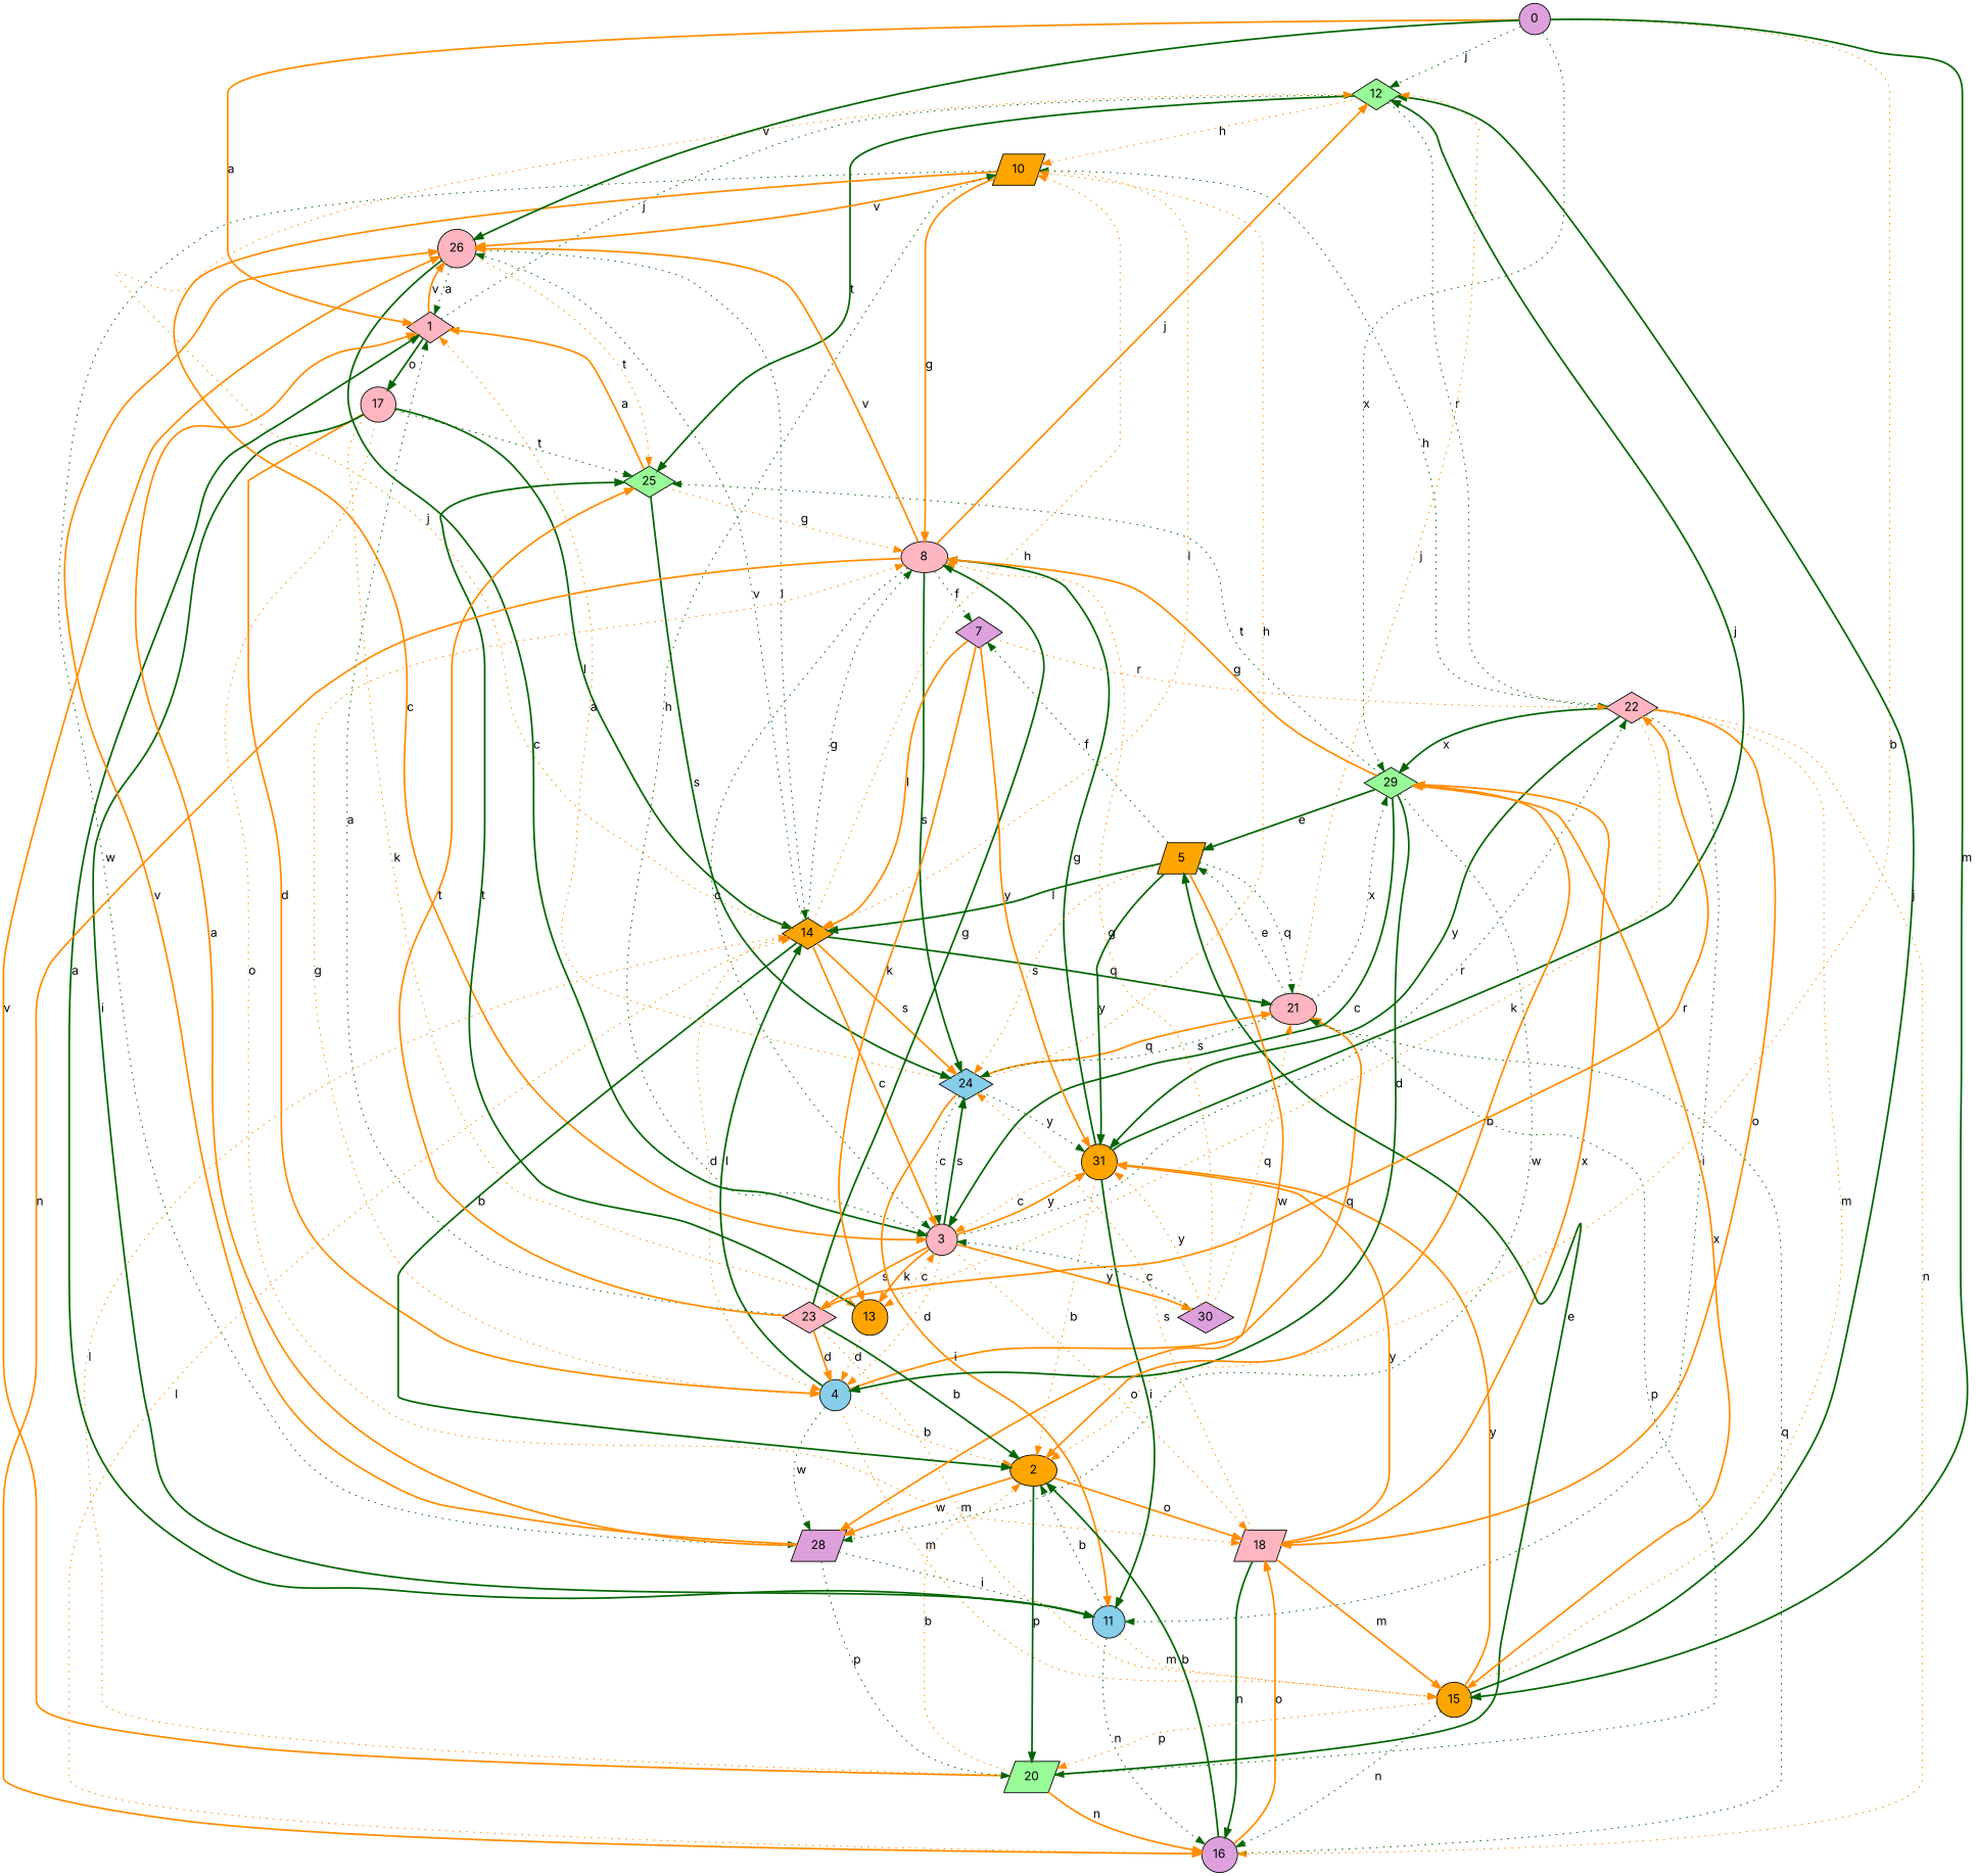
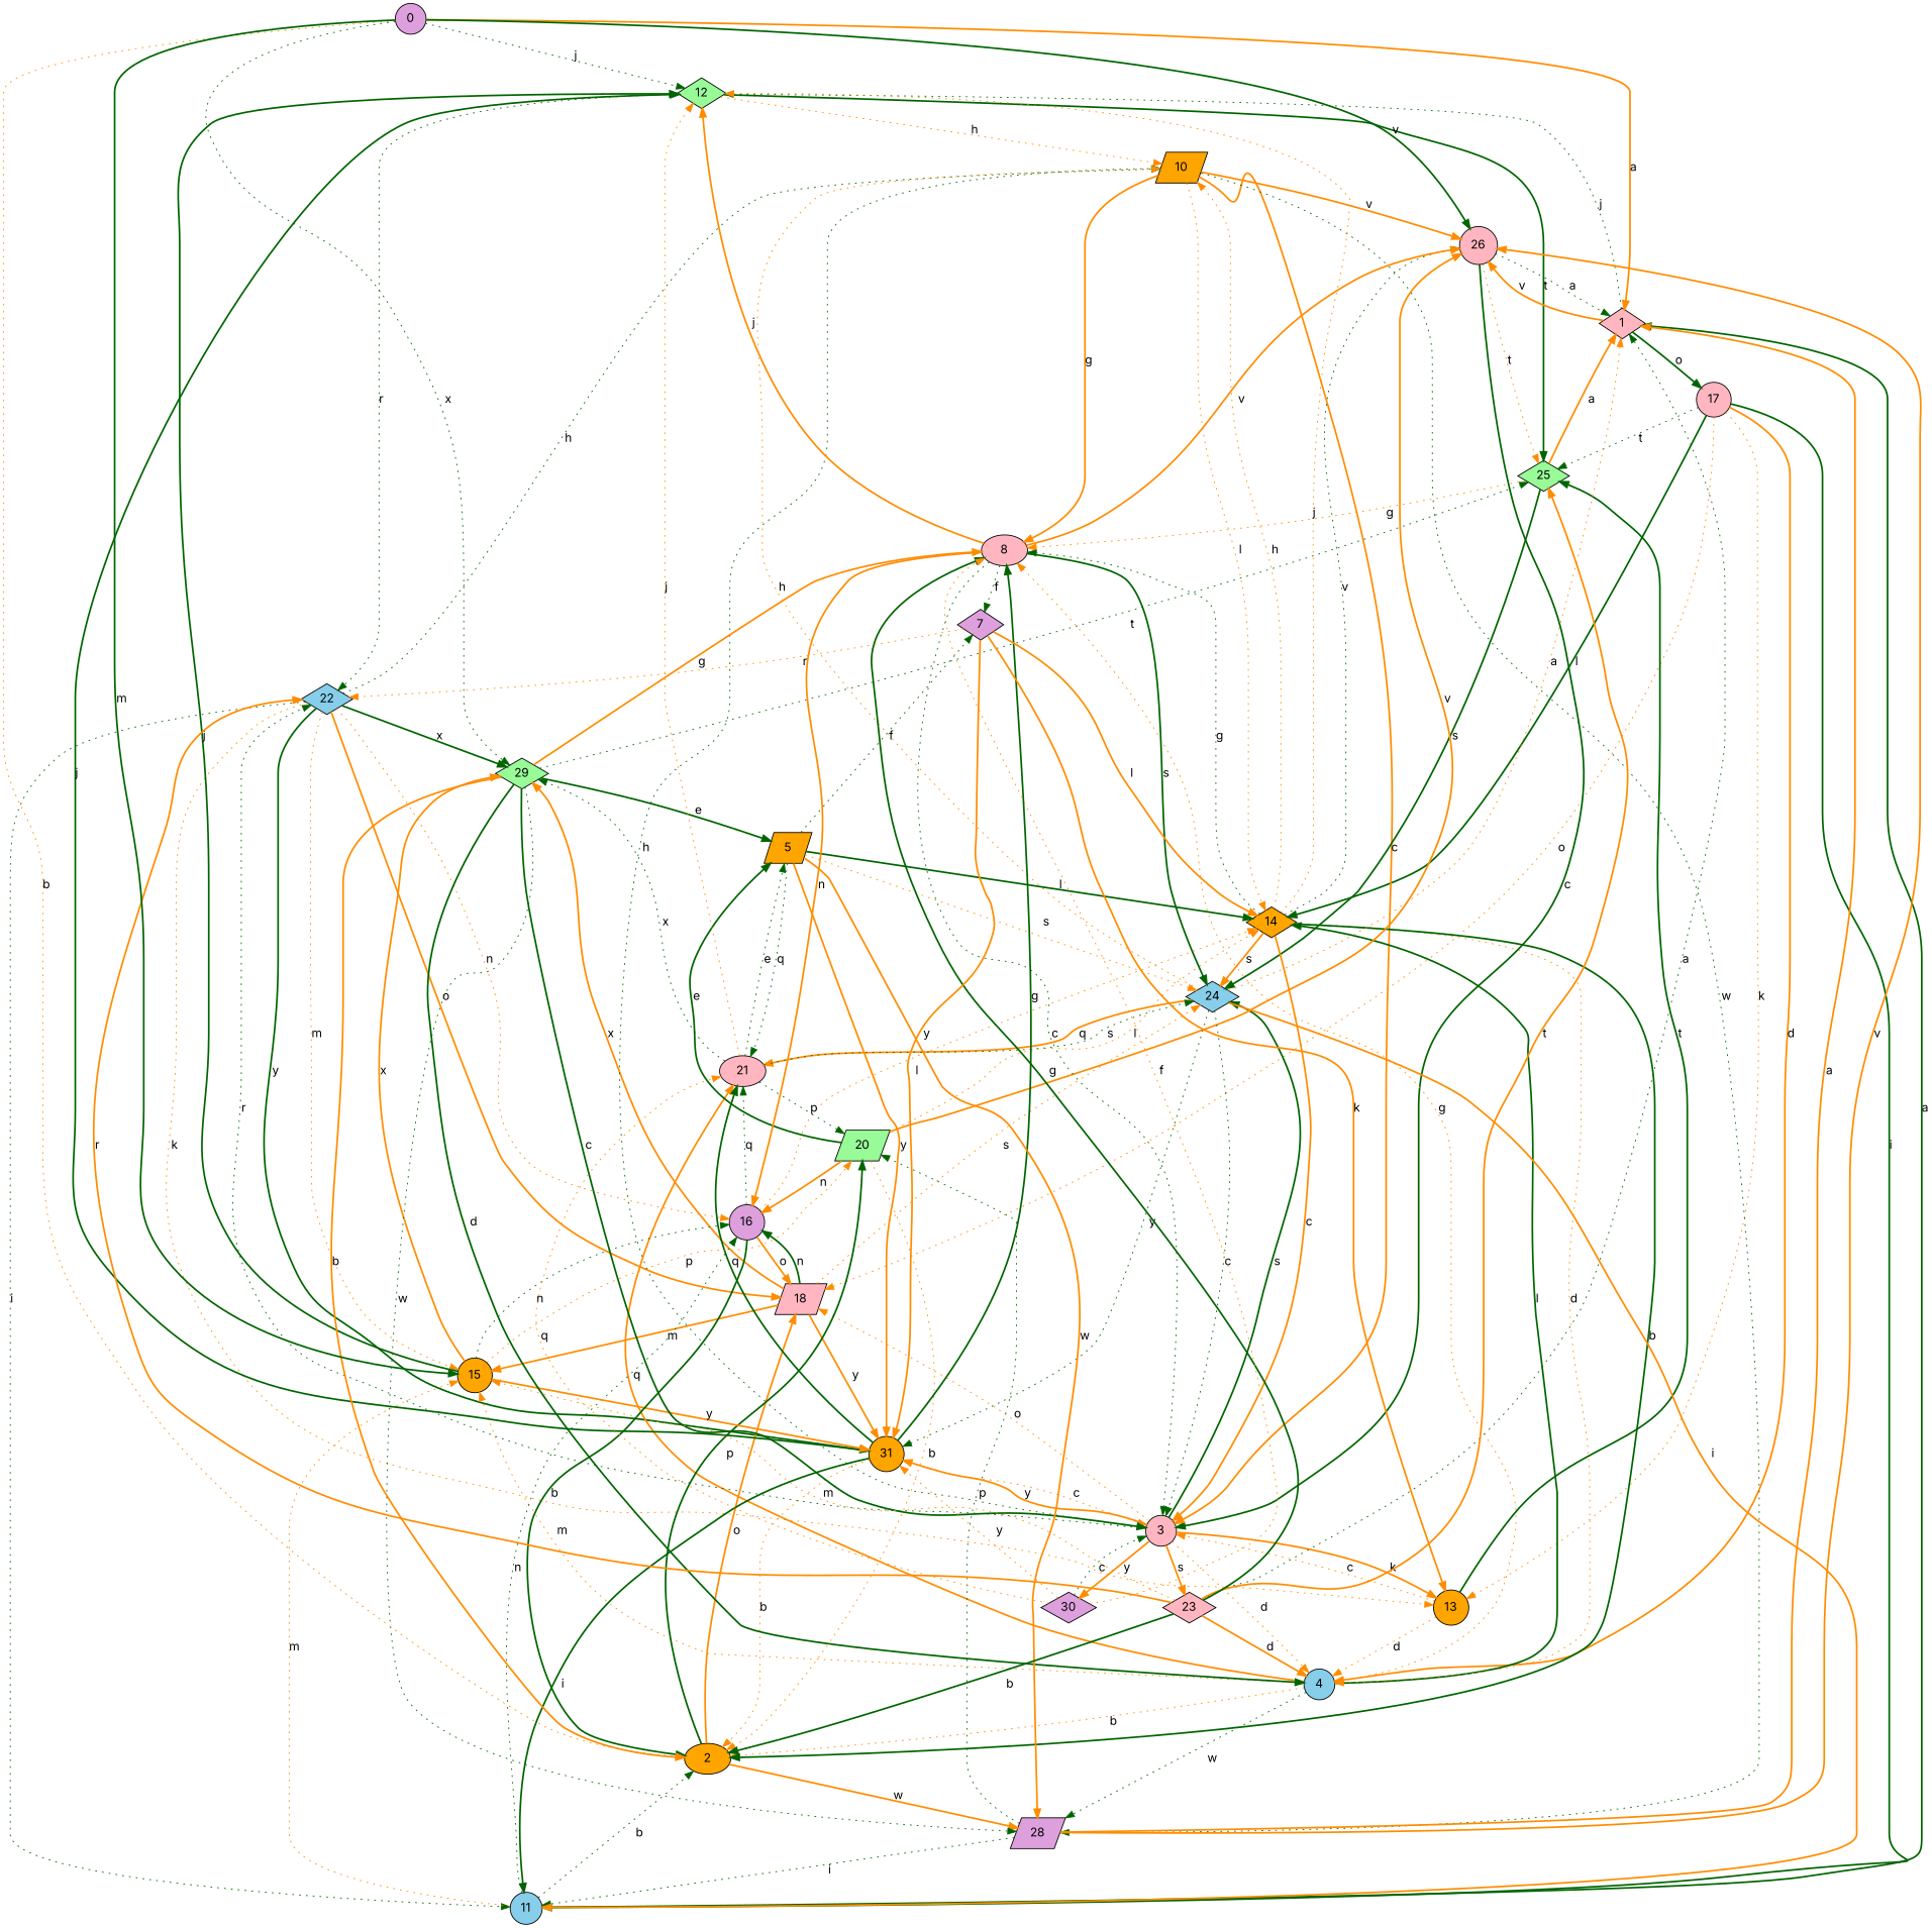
  strict digraph {
    fontname=Inter
    node [fillcolor=lightpink fontname=Inter shape=diamond style=filled]
    edge [color=darkorange fontname=Inter style=bold]
    12 [fillcolor=palegreen]
    1
    17 [shape=circle]
    26 [shape=circle]
    10 [fillcolor=orange shape=parallelogram]
-   22
+   22 [fillcolor=skyblue]
    25 [fillcolor=palegreen]
    18 [shape=parallelogram]
    4 [fillcolor=skyblue shape=circle]
    13 [fillcolor=orange shape=circle]
    14 [fillcolor=orange]
    11 [fillcolor=skyblue shape=circle]
    3 [shape=circle]
    2 [fillcolor=orange shape=ellipse]
    20 [fillcolor=palegreen shape=parallelogram]
    28 [fillcolor=plum shape=parallelogram]
    24 [fillcolor=skyblue]
    31 [fillcolor=orange shape=circle]
    15 [fillcolor=orange shape=circle]
    16 [fillcolor=plum shape=circle]
    29 [fillcolor=palegreen]
    5 [fillcolor=orange shape=parallelogram]
    23
    30 [fillcolor=plum]
    8 [shape=ellipse]
    21 [shape=ellipse]
    7 [fillcolor=plum]
    0 [fillcolor=plum shape=circle]
    12 -> 10 [label=h style=dotted]
    12 -> 22 [color=darkgreen label=r style=dotted]
    12 -> 25 [color=darkgreen label=t]
    1 -> 12 [color=darkgreen label=j style=dotted]
    1 -> 17 [color=darkgreen label=o]
    1 -> 26 [label=v]
    17 -> 25 [color=darkgreen label=t style=dotted]
    17 -> 18 [label=o style=dotted]
    17 -> 4 [label=d]
    17 -> 13 [label=k style=dotted]
    17 -> 14 [color=darkgreen label=l]
    17 -> 11 [color=darkgreen label=i]
    26 -> 1 [color=darkgreen label=a style=dotted]
    26 -> 25 [label=t style=dotted]
-   26 -> 14 [color=darkgreen label=l style=dotted]
    26 -> 3 [color=darkgreen label=c]
    10 -> 26 [label=v]
    10 -> 14 [label=l style=dotted]
    10 -> 3 [label=c]
    10 -> 28 [color=darkgreen label=w style=dotted]
    10 -> 8 [label=g]
    22 -> 10 [color=darkgreen label=h style=dotted]
    22 -> 18 [label=o]
    22 -> 13 [label=k style=dotted]
    22 -> 11 [color=darkgreen label=i style=dotted]
    22 -> 31 [color=darkgreen label=y]
    22 -> 15 [label=m style=dotted]
    22 -> 16 [label=n style=dotted]
    22 -> 29 [color=darkgreen label=x]
    25 -> 1 [label=a]
    25 -> 24 [color=darkgreen label=s]
    25 -> 8 [label=g style=dotted]
    18 -> 24 [label=s style=dotted]
    18 -> 31 [label=y]
    18 -> 15 [label=m]
    18 -> 16 [color=darkgreen label=n]
    18 -> 29 [label=x]
    4 -> 14 [color=darkgreen label=l]
    4 -> 2 [label=b style=dotted]
    4 -> 28 [color=darkgreen label=w style=dotted]
    4 -> 15 [label=m style=dotted]
    4 -> 8 [label=g style=dotted]
    4 -> 21 [label=q]
    13 -> 25 [color=darkgreen label=t]
    13 -> 4 [label=d style=dotted]
    13 -> 3 [label=c style=dotted]
    14 -> 12 [label=j style=dotted]
    14 -> 26 [color=darkgreen label=v style=dotted]
    14 -> 10 [label=h style=dotted]
    14 -> 4 [label=d style=dotted]
    14 -> 3 [label=c]
    14 -> 2 [color=darkgreen label=b]
    14 -> 24 [label=s]
    14 -> 8 [color=darkgreen label=g style=dotted]
-   14 -> 21 [color=darkgreen label=q]
+   31 -> 21 [color=darkgreen label=q]
    11 -> 1 [color=darkgreen label=a]
    11 -> 2 [color=darkgreen label=b style=dotted]
    11 -> 15 [label=m style=dotted]
    11 -> 16 [color=darkgreen label=n style=dotted]
    3 -> 10 [color=darkgreen label=h style=dotted]
    3 -> 22 [color=darkgreen label=r style=dotted]
    3 -> 18 [label=o style=dotted]
    3 -> 4 [label=d style=dotted]
    3 -> 13 [label=k]
    3 -> 24 [color=darkgreen label=s]
    3 -> 31 [label=y]
    3 -> 23 [label=s]
    3 -> 30 [label=y]
    2 -> 18 [label=o]
    2 -> 20 [color=darkgreen label=p]
    2 -> 28 [label=w]
    20 -> 26 [label=v]
    20 -> 14 [label=l style=dotted]
    20 -> 2 [label=b style=dotted]
    20 -> 16 [label=n]
    20 -> 5 [color=darkgreen label=e]
    28 -> 1 [label=a]
    28 -> 26 [label=v]
    28 -> 11 [color=darkgreen label=i style=dotted]
    28 -> 20 [color=darkgreen label=p style=dotted]
    24 -> 1 [label=a style=dotted]
    24 -> 10 [label=h style=dotted]
    24 -> 11 [label=i]
    24 -> 3 [color=darkgreen label=c style=dotted]
    24 -> 31 [color=darkgreen label=y style=dotted]
    24 -> 21 [label=q]
    31 -> 12 [color=darkgreen label=j]
    31 -> 11 [color=darkgreen label=i]
    31 -> 3 [label=c style=dotted]
    31 -> 2 [label=b style=dotted]
    31 -> 8 [color=darkgreen label=g]
    15 -> 12 [color=darkgreen label=j]
    15 -> 20 [label=p style=dotted]
    15 -> 31 [label=y]
    15 -> 16 [color=darkgreen label=n style=dotted]
    15 -> 29 [label=x]
    16 -> 18 [label=o]
    16 -> 14 [label=l style=dotted]
    16 -> 2 [color=darkgreen label=b]
    16 -> 21 [color=darkgreen label=q style=dotted]
    29 -> 25 [color=darkgreen label=t style=dotted]
    29 -> 4 [color=darkgreen label=d]
    29 -> 3 [color=darkgreen label=c]
    29 -> 2 [label=b]
    29 -> 28 [color=darkgreen label=w style=dotted]
    29 -> 5 [color=darkgreen label=e]
    29 -> 8 [label=g]
    5 -> 14 [color=darkgreen label=l]
    5 -> 28 [label=w]
    5 -> 24 [label=s style=dotted]
-   5 -> 31 [color=darkgreen label=y]
+   5 -> 31 [label=y]
    5 -> 21 [color=darkgreen label=q style=dotted]
    5 -> 7 [color=darkgreen label=f style=dotted]
    23 -> 1 [color=darkgreen label=a style=dotted]
    23 -> 22 [label=r]
    23 -> 25 [label=t]
    23 -> 4 [label=d]
    23 -> 2 [color=darkgreen label=b]
    23 -> 15 [label=m style=dotted]
    23 -> 8 [color=darkgreen label=g]
    30 -> 3 [color=darkgreen label=c style=dotted]
    30 -> 31 [label=y style=dotted]
-   30 -> 8 [label=g style=dotted]
+   30 -> 8 [label=f style=dotted]
    30 -> 21 [label=q style=dotted]
    8 -> 12 [label=j]
    8 -> 26 [label=v]
    8 -> 3 [color=darkgreen label=c style=dotted]
    8 -> 24 [color=darkgreen label=s]
    8 -> 16 [label=n]
    8 -> 7 [color=darkgreen label=f style=dotted]
    21 -> 12 [label=j style=dotted]
    21 -> 20 [color=darkgreen label=p style=dotted]
    21 -> 24 [color=darkgreen label=s style=dotted]
    21 -> 29 [color=darkgreen label=x style=dotted]
    21 -> 5 [color=darkgreen label=e style=dotted]
    7 -> 22 [label=r style=dotted]
    7 -> 13 [label=k]
    7 -> 14 [label=l]
    7 -> 31 [label=y]
    0 -> 12 [color=darkgreen label=j style=dotted]
    0 -> 1 [label=a]
    0 -> 26 [color=darkgreen label=v]
    0 -> 2 [label=b style=dotted]
    0 -> 15 [color=darkgreen label=m]
    0 -> 29 [color=darkgreen label=x style=dotted]
  }
